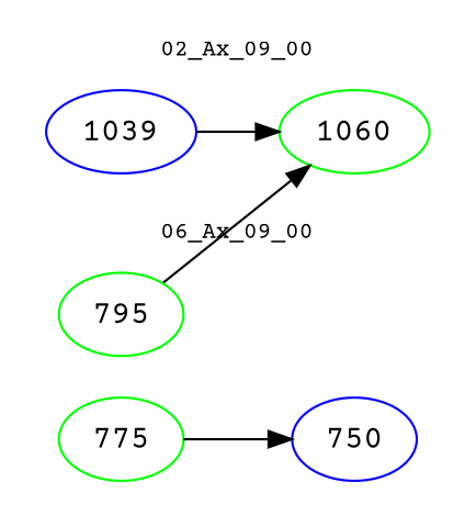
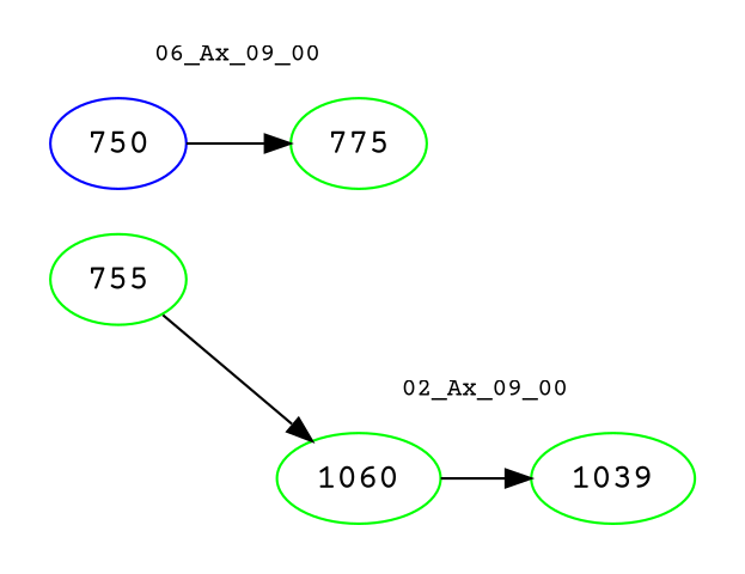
  digraph {
    fontname="Courier Prime"
    rankdir=LR
    node [color=green fontname="Courier Prime"]
    edge [color=black fontname="Courier Prime"]
    n1 [label=1060]
-   n2 [color=blue label=1039]
-   n3 [label=795]
+   n2 [label=1039]
+   n3 [label=755]
    n4 [color=blue label=750]
    n5 [label=775]
    subgraph cluster_1 {
      color=white
      fontsize=10
      label="02_Ax_09_00"
      n1
      n2
    }
    subgraph cluster_2 {
      color=white
      fontsize=10
      label="06_Ax_09_00"
      n3
      n4
      n5
    }
-   n2 -> n1
+   n1 -> n2
    n3 -> n1
-   n5 -> n4
+   n4 -> n5
  }
